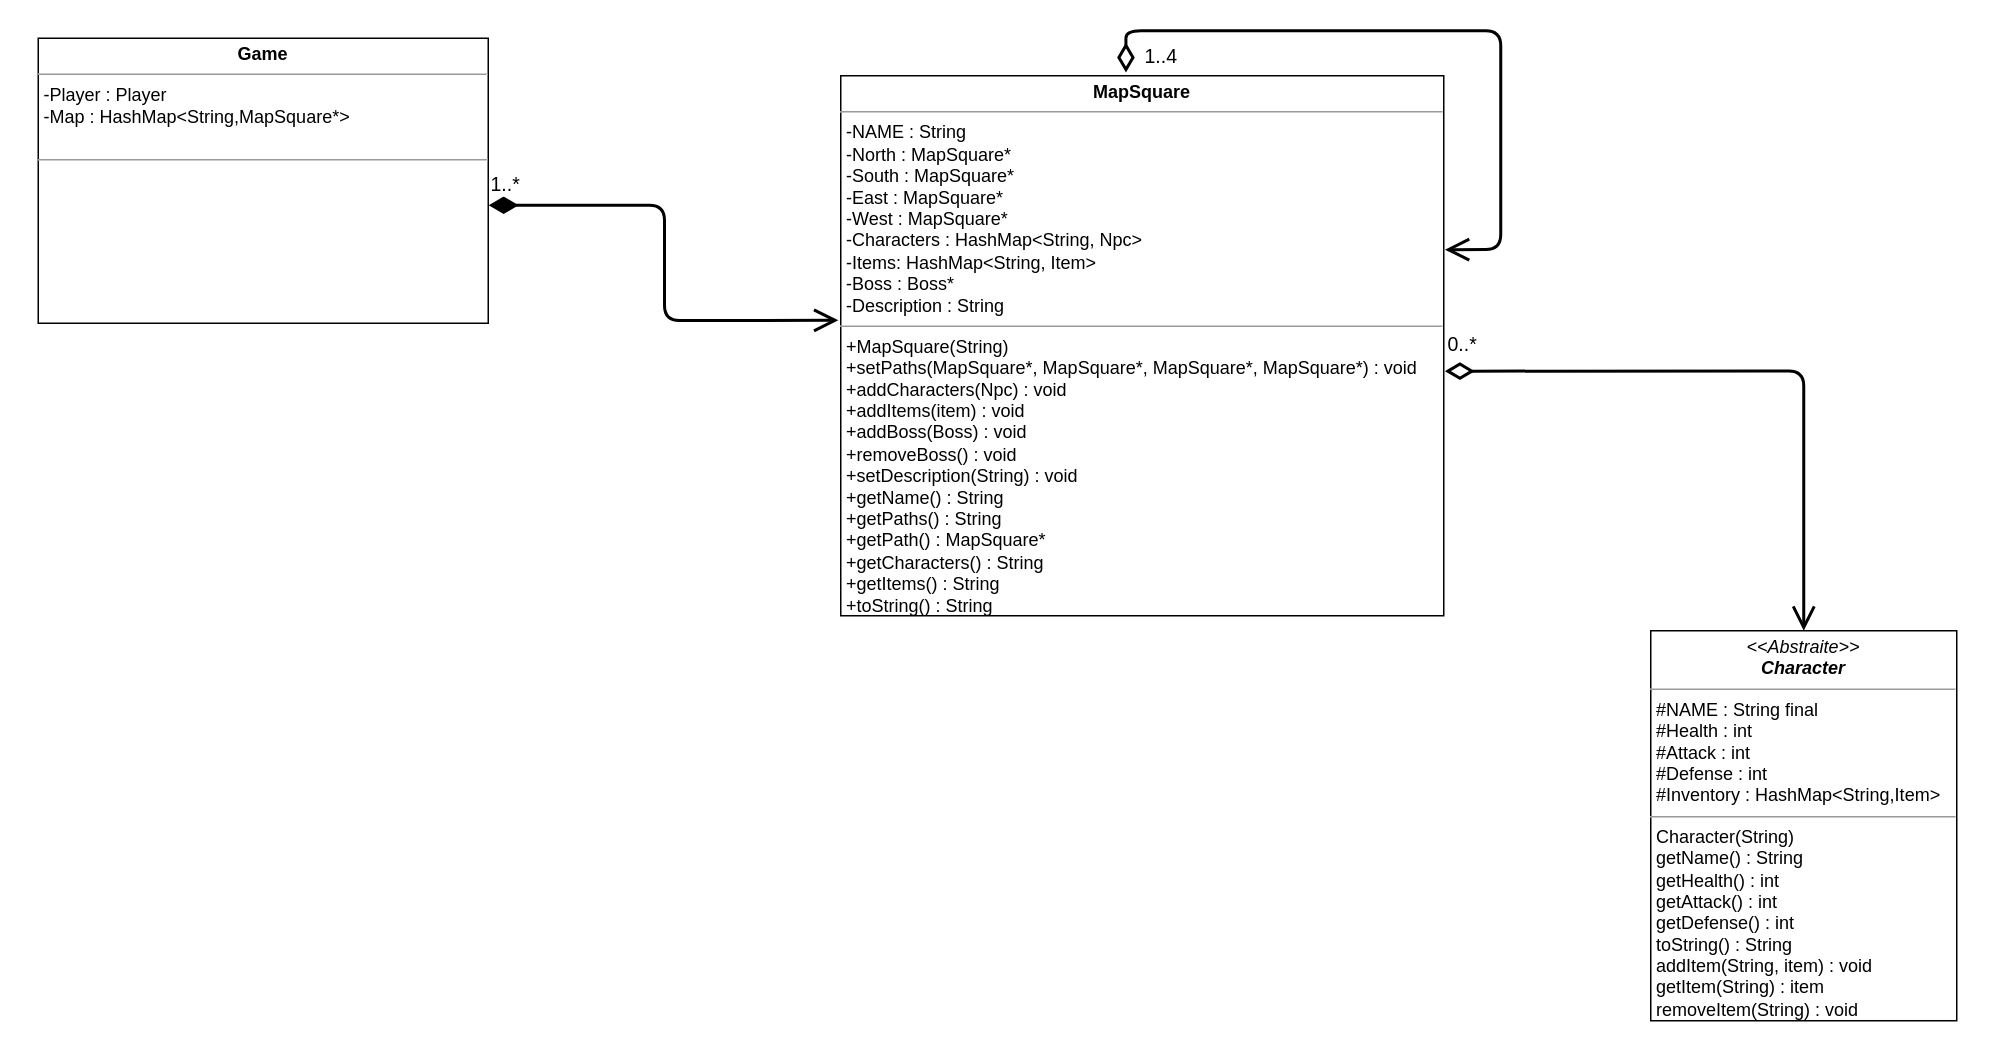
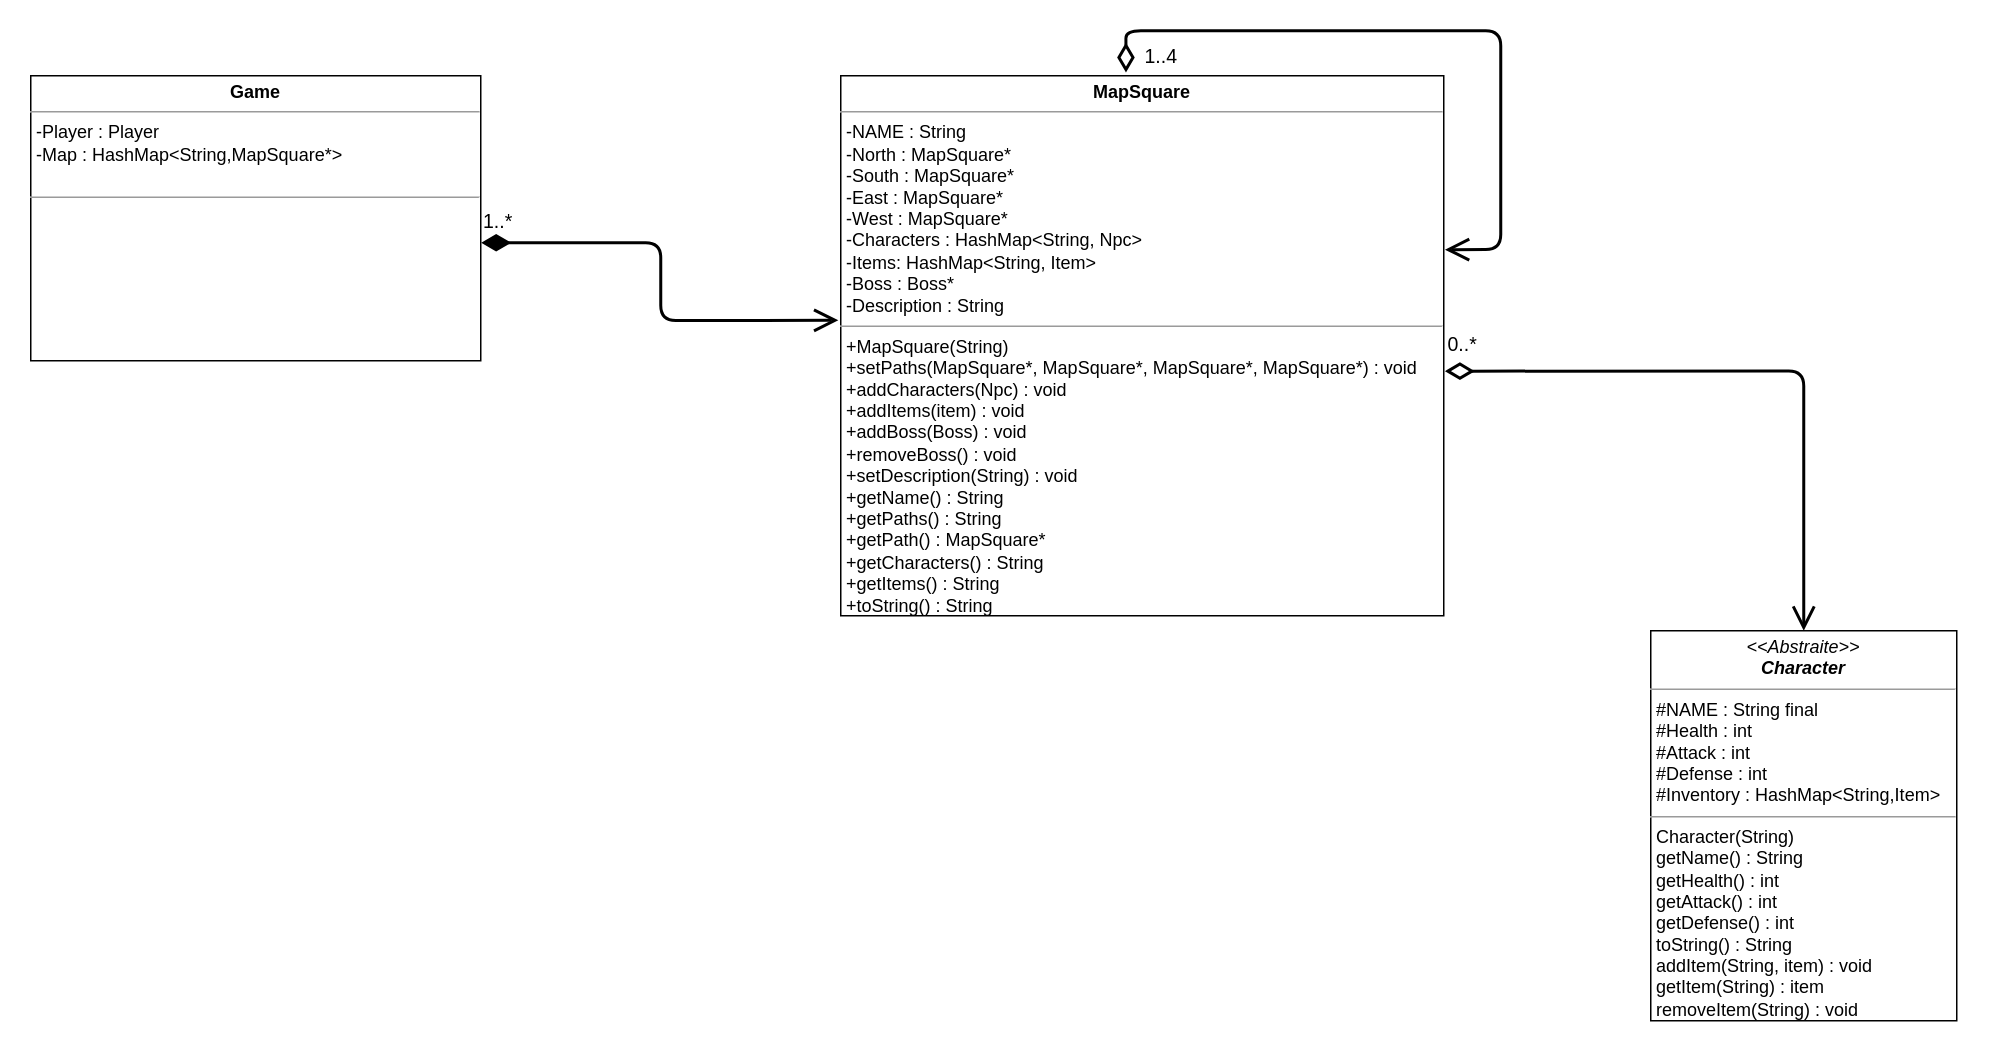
  <mxCell id="0" />
  <mxCell id="1" parent="0" />
  <mxCell id="2" value="&lt;p style=&quot;margin: 0px ; margin-top: 4px ; text-align: center&quot;&gt;&lt;i&gt;&amp;lt;&amp;lt;Abstraite&amp;gt;&amp;gt;&lt;/i&gt;&lt;br&gt;&lt;b&gt;&lt;i&gt;Character&lt;/i&gt;&lt;/b&gt;&lt;/p&gt;&lt;hr size=&quot;1&quot;&gt;&lt;p style=&quot;margin: 0px ; margin-left: 4px&quot;&gt;#NAME : String final&amp;nbsp;&lt;/p&gt;&lt;p style=&quot;margin: 0px ; margin-left: 4px&quot;&gt;#Health : int&lt;br&gt;#Attack : int&lt;/p&gt;&lt;p style=&quot;margin: 0px ; margin-left: 4px&quot;&gt;#Defense : int&lt;/p&gt;&lt;p style=&quot;margin: 0px ; margin-left: 4px&quot;&gt;#Inventory : HashMap&amp;lt;String,Item&amp;gt;&lt;/p&gt;&lt;hr size=&quot;1&quot;&gt;&lt;p style=&quot;margin: 0px ; margin-left: 4px&quot;&gt;Character(String)&lt;br&gt;getName() : String&lt;/p&gt;&lt;p style=&quot;margin: 0px ; margin-left: 4px&quot;&gt;getHealth() : int&lt;/p&gt;&lt;p style=&quot;margin: 0px ; margin-left: 4px&quot;&gt;getAttack() : int&lt;/p&gt;&lt;p style=&quot;margin: 0px ; margin-left: 4px&quot;&gt;getDefense() : int&lt;/p&gt;&lt;p style=&quot;margin: 0px ; margin-left: 4px&quot;&gt;toString() : String&lt;/p&gt;&lt;p style=&quot;margin: 0px ; margin-left: 4px&quot;&gt;addItem(String, item) : void&lt;/p&gt;&lt;p style=&quot;margin: 0px ; margin-left: 4px&quot;&gt;getItem(String) : item&lt;/p&gt;&lt;p style=&quot;margin: 0px ; margin-left: 4px&quot;&gt;removeItem(String) : void&lt;/p&gt;" style="verticalAlign=top;align=left;overflow=fill;fontSize=12;fontFamily=Helvetica;html=1;" parent="1" vertex="1"><mxGeometry x="1100" y="420" width="204" height="260" as="geometry" /></mxCell>
  <mxCell id="3" value="&lt;p style=&quot;margin: 0px ; margin-top: 4px ; text-align: center&quot;&gt;&lt;b&gt;MapSquare&lt;/b&gt;&lt;/p&gt;&lt;hr size=&quot;1&quot;&gt;&lt;p style=&quot;margin: 0px ; margin-left: 4px&quot;&gt;-NAME : String&lt;/p&gt;&lt;p style=&quot;margin: 0px ; margin-left: 4px&quot;&gt;-North : MapSquare*&lt;/p&gt;&lt;p style=&quot;margin: 0px ; margin-left: 4px&quot;&gt;-South : MapSquare*&lt;/p&gt;&lt;p style=&quot;margin: 0px ; margin-left: 4px&quot;&gt;-East : MapSquare*&lt;/p&gt;&lt;p style=&quot;margin: 0px ; margin-left: 4px&quot;&gt;-West : MapSquare*&lt;/p&gt;&lt;p style=&quot;margin: 0px ; margin-left: 4px&quot;&gt;-Characters : HashMap&amp;lt;String, Npc&amp;gt;&lt;/p&gt;&lt;p style=&quot;margin: 0px ; margin-left: 4px&quot;&gt;-Items: HashMap&amp;lt;String, Item&amp;gt;&lt;/p&gt;&lt;p style=&quot;margin: 0px ; margin-left: 4px&quot;&gt;-Boss : Boss*&lt;/p&gt;&lt;p style=&quot;margin: 0px ; margin-left: 4px&quot;&gt;-Description : String&lt;/p&gt;&lt;hr size=&quot;1&quot;&gt;&lt;p style=&quot;margin: 0px ; margin-left: 4px&quot;&gt;+MapSquare(String)&lt;/p&gt;&lt;p style=&quot;margin: 0px ; margin-left: 4px&quot;&gt;+setPaths(MapSquare*, MapSquare*, MapSquare*, MapSquare*) : void&lt;/p&gt;&lt;p style=&quot;margin: 0px ; margin-left: 4px&quot;&gt;+addCharacters(Npc) : void&lt;/p&gt;&lt;p style=&quot;margin: 0px ; margin-left: 4px&quot;&gt;+addItems(item) : void&lt;/p&gt;&lt;p style=&quot;margin: 0px ; margin-left: 4px&quot;&gt;+addBoss(Boss) : void&lt;/p&gt;&lt;p style=&quot;margin: 0px ; margin-left: 4px&quot;&gt;+removeBoss() : void&lt;/p&gt;&lt;p style=&quot;margin: 0px ; margin-left: 4px&quot;&gt;+setDescription(String) : void&lt;/p&gt;&lt;p style=&quot;margin: 0px ; margin-left: 4px&quot;&gt;+getName() : String&lt;/p&gt;&lt;p style=&quot;margin: 0px ; margin-left: 4px&quot;&gt;+getPaths() : String&lt;/p&gt;&lt;p style=&quot;margin: 0px ; margin-left: 4px&quot;&gt;+getPath() : MapSquare*&lt;/p&gt;&lt;p style=&quot;margin: 0px ; margin-left: 4px&quot;&gt;+getCharacters() : String&lt;/p&gt;&lt;p style=&quot;margin: 0px ; margin-left: 4px&quot;&gt;+getItems() : String&lt;/p&gt;&lt;p style=&quot;margin: 0px ; margin-left: 4px&quot;&gt;+toString() : String&lt;/p&gt;&lt;p style=&quot;margin: 0px ; margin-left: 4px&quot;&gt;&lt;br&gt;&lt;/p&gt;&lt;p style=&quot;margin: 0px ; margin-left: 4px&quot;&gt;&lt;br&gt;&lt;/p&gt;" style="verticalAlign=top;align=left;overflow=fill;fontSize=12;fontFamily=Helvetica;html=1;" parent="1" vertex="1"><mxGeometry x="560" y="50" width="402" height="360" as="geometry" /></mxCell>
  <mxCell id="4" value="&lt;font style=&quot;font-size: 13px;&quot;&gt;0..*&lt;/font&gt;" style="endArrow=open;html=1;endSize=12;startArrow=diamondThin;startSize=14;startFill=0;edgeStyle=orthogonalEdgeStyle;align=left;verticalAlign=bottom;entryX=0.5;entryY=0;entryDx=0;entryDy=0;exitX=1.002;exitY=0.547;exitDx=0;exitDy=0;exitPerimeter=0;strokeWidth=2;fontSize=13;" parent="1" source="3" target="2" edge="1"><mxGeometry x="-1" y="7" relative="1" as="geometry"><mxPoint x="1010" y="220" as="sourcePoint" /><mxPoint x="1202" y="280" as="targetPoint" /><Array as="points"><mxPoint x="1202" y="247" /></Array><mxPoint as="offset" /></mxGeometry></mxCell>
  <mxCell id="5" value="1..4" style="endArrow=open;html=1;endSize=12;startArrow=diamondThin;startSize=14;startFill=0;edgeStyle=orthogonalEdgeStyle;align=left;verticalAlign=bottom;strokeWidth=2;exitX=0.473;exitY=-0.006;exitDx=0;exitDy=0;exitPerimeter=0;entryX=1.002;entryY=0.322;entryDx=0;entryDy=0;entryPerimeter=0;fontSize=13;" parent="1" source="3" target="3" edge="1"><mxGeometry x="-1" y="-11" relative="1" as="geometry"><mxPoint x="750" y="-20" as="sourcePoint" /><mxPoint x="1040" y="-20" as="targetPoint" /><Array as="points"><mxPoint x="750" y="20" /><mxPoint x="1000" y="20" /><mxPoint x="1000" y="166" /></Array><mxPoint as="offset" /></mxGeometry></mxCell>
- <mxCell id="6" value="&lt;p style=&quot;margin: 0px ; margin-top: 4px ; text-align: center&quot;&gt;&lt;b&gt;Game&lt;/b&gt;&lt;/p&gt;&lt;hr size=&quot;1&quot;&gt;&lt;p style=&quot;margin: 0px ; margin-left: 4px&quot;&gt;-Player : Player&lt;/p&gt;&lt;p style=&quot;margin: 0px ; margin-left: 4px&quot;&gt;-Map : HashMap&amp;lt;String,MapSquare*&amp;gt;&lt;/p&gt;&lt;p style=&quot;margin: 0px ; margin-left: 4px&quot;&gt;&lt;br&gt;&lt;/p&gt;&lt;hr size=&quot;1&quot;&gt;&lt;p style=&quot;margin: 0px ; margin-left: 4px&quot;&gt;&lt;br&gt;&lt;/p&gt;" style="verticalAlign=top;align=left;overflow=fill;fontSize=12;fontFamily=Helvetica;html=1;" parent="1" vertex="1"><mxGeometry x="25" y="25" width="300" height="190" as="geometry" /></mxCell>
+ <mxCell id="6" value="&lt;p style=&quot;margin: 0px ; margin-top: 4px ; text-align: center&quot;&gt;&lt;b&gt;Game&lt;/b&gt;&lt;/p&gt;&lt;hr size=&quot;1&quot;&gt;&lt;p style=&quot;margin: 0px ; margin-left: 4px&quot;&gt;-Player : Player&lt;/p&gt;&lt;p style=&quot;margin: 0px ; margin-left: 4px&quot;&gt;-Map : HashMap&amp;lt;String,MapSquare*&amp;gt;&lt;/p&gt;&lt;p style=&quot;margin: 0px ; margin-left: 4px&quot;&gt;&lt;br&gt;&lt;/p&gt;&lt;hr size=&quot;1&quot;&gt;&lt;p style=&quot;margin: 0px ; margin-left: 4px&quot;&gt;&lt;br&gt;&lt;/p&gt;" style="verticalAlign=top;align=left;overflow=fill;fontSize=12;fontFamily=Helvetica;html=1;" parent="1" vertex="1"><mxGeometry x="20" y="50" width="300" height="190" as="geometry" /></mxCell>
  <mxCell id="7" value="1..*" style="endArrow=open;html=1;endSize=12;startArrow=diamondThin;startSize=14;startFill=1;edgeStyle=orthogonalEdgeStyle;align=left;verticalAlign=bottom;strokeWidth=2;fontSize=13;exitX=1.001;exitY=0.586;exitDx=0;exitDy=0;exitPerimeter=0;entryX=-0.004;entryY=0.453;entryDx=0;entryDy=0;entryPerimeter=0;" parent="1" source="6" target="3" edge="1"><mxGeometry x="-1" y="3" relative="1" as="geometry"><mxPoint x="350" y="160" as="sourcePoint" /><mxPoint x="540" y="213" as="targetPoint" /></mxGeometry></mxCell>
